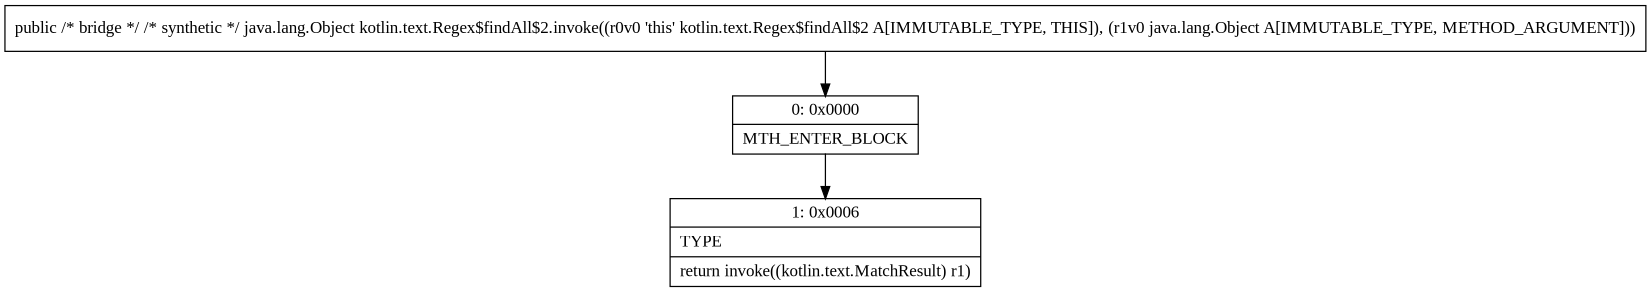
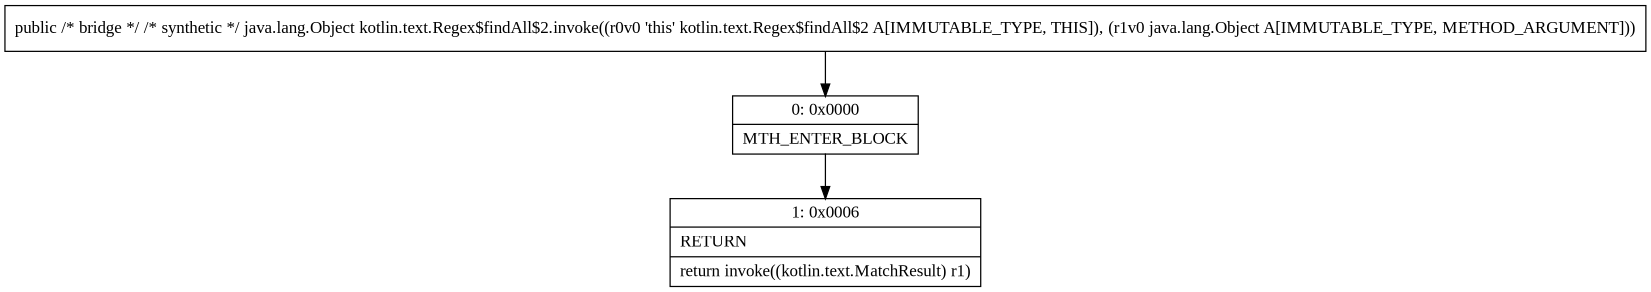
  digraph {
    fontname="Liberation Serif"
    node [shape=record fontname="Liberation Serif"]
    edge [fontname="Liberation Serif"]
    n1 [label="{0\:\ 0x0000|MTH_ENTER_BLOCK\l}"]
-   n2 [label="{1\:\ 0x0006|TYPE\l|return invoke((kotlin.text.MatchResult) r1)\l}"]
+   n2 [label="{1\:\ 0x0006|RETURN\l|return invoke((kotlin.text.MatchResult) r1)\l}"]
    n3 [label="{public \/* bridge *\/ \/* synthetic *\/ java.lang.Object kotlin.text.Regex$findAll$2.invoke((r0v0 'this' kotlin.text.Regex$findAll$2 A[IMMUTABLE_TYPE, THIS]), (r1v0 java.lang.Object A[IMMUTABLE_TYPE, METHOD_ARGUMENT])) }"]
    n1 -> n2
    n3 -> n1
  }
